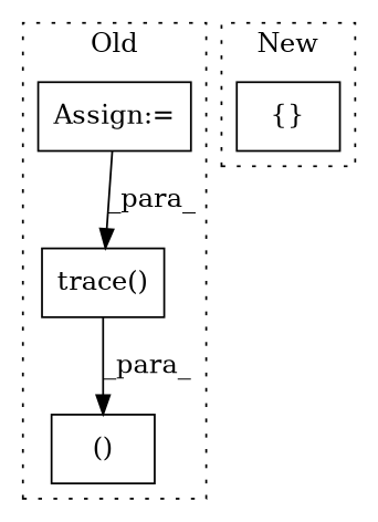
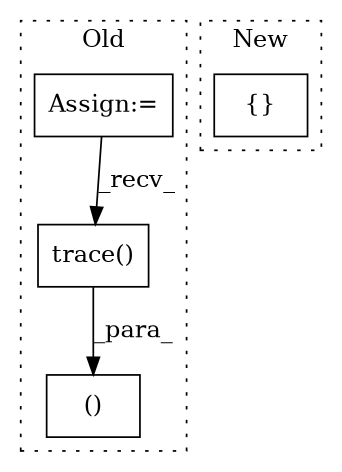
  digraph {
    node [shape=box]
    n1 [a=75 l=16 label="trace()" s=2990]
    n2 [a=54 l=31 label="()" s=3059]
    n3 [a=68 l=3 label="Assign:=" s=2153]
    n4 [a=59 l="2,1" label="{}" s="1772,1772"]
    subgraph cluster_1 {
      label=Old
      style=dotted
      n1
      n2
      n3
    }
    subgraph cluster_2 {
      label=New
      style=dotted
      n4
    }
    n1 -> n2 [label=_para_]
-   n3 -> n1 [label=_para_]
+   n3 -> n1 [label=_recv_]
  }
